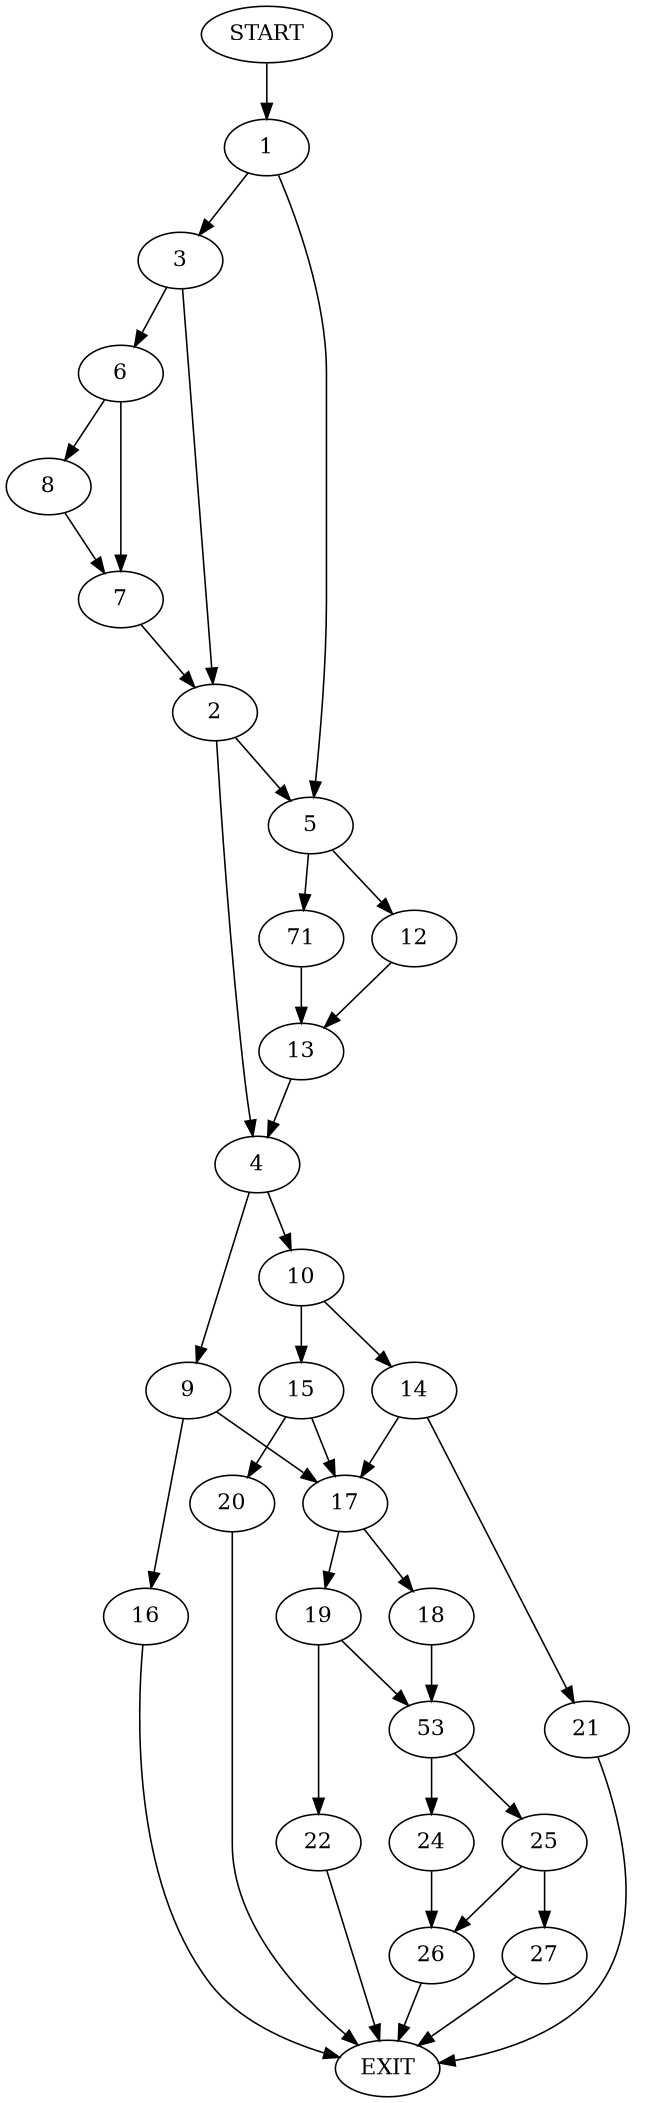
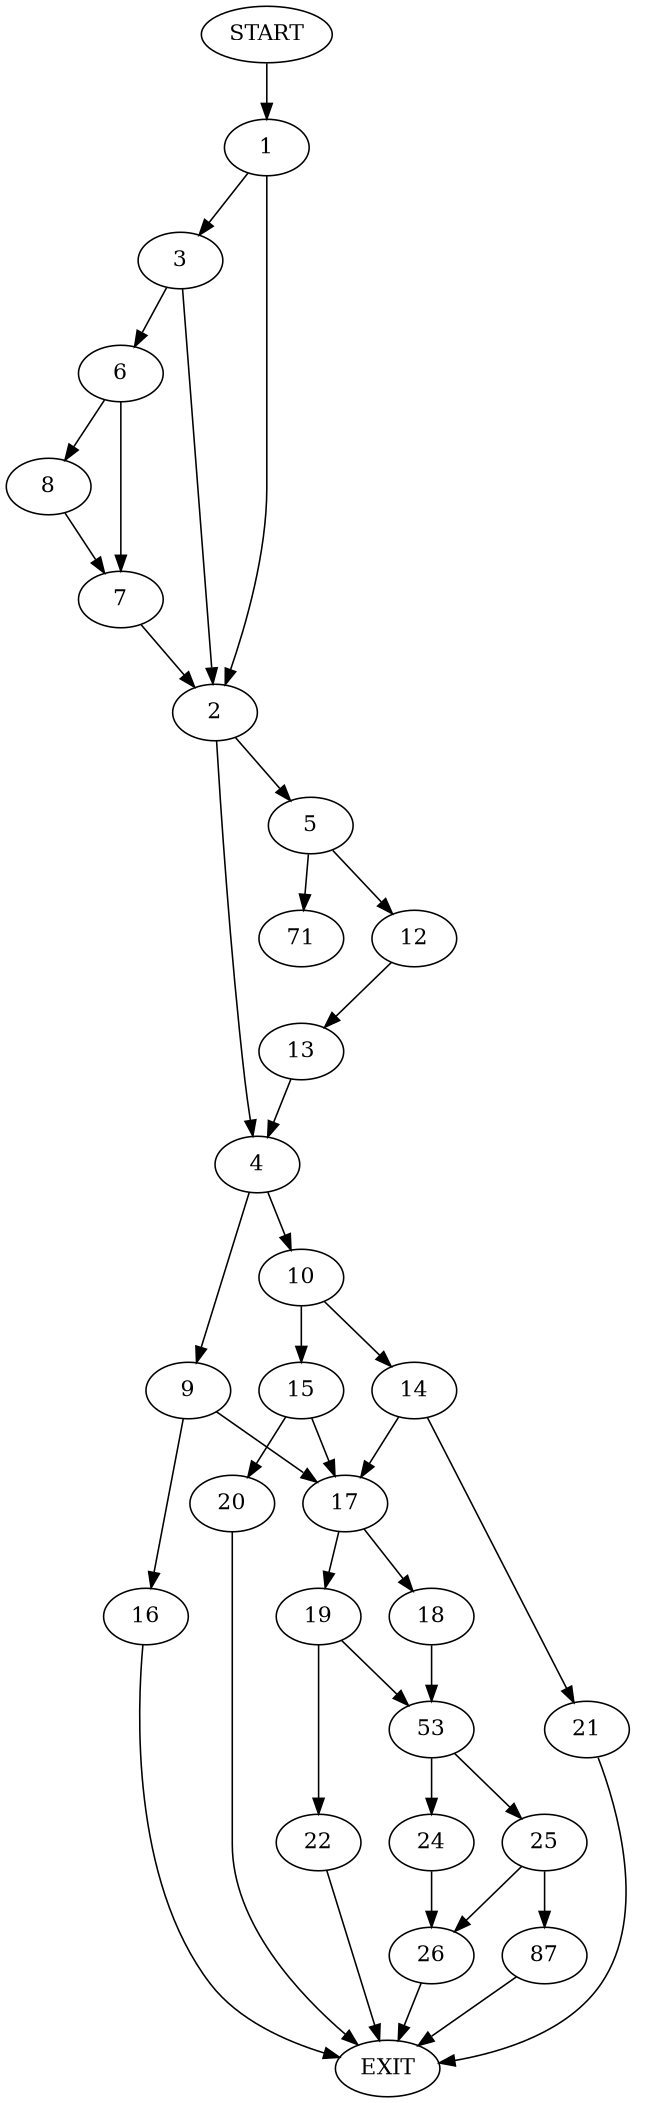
  digraph {
    n1 [label=START]
    1
    2
    3
    n5 [label=EXIT]
    4
    5
    6
    9
    10
    n11 [label=71]
    12
    7
    8
    16
    17
    14
    15
    13
    18
    19
    21
    20
    n24 [label=53]
    22
    24
    25
    26
-   27
+   27 [label=87]
    n1 -> 1
-   1 -> 5
+   1 -> 2
    1 -> 3
    2 -> 4
    2 -> 5
    3 -> 2
    3 -> 6
    4 -> 9
    4 -> 10
    5 -> n11
    5 -> 12
    6 -> 7
    6 -> 8
    9 -> 16
    9 -> 17
    10 -> 14
    10 -> 15
-   n11 -> 13
    12 -> 13
    7 -> 2
    8 -> 7
    16 -> n5
    17 -> 18
    17 -> 19
    14 -> 17
    14 -> 21
    15 -> 17
    15 -> 20
    13 -> 4
    18 -> n24
    19 -> n24
    19 -> 22
    21 -> n5
    20 -> n5
    n24 -> 24
    n24 -> 25
    22 -> n5
    24 -> 26
    25 -> 26
    25 -> 27
    26 -> n5
    27 -> n5
  }
